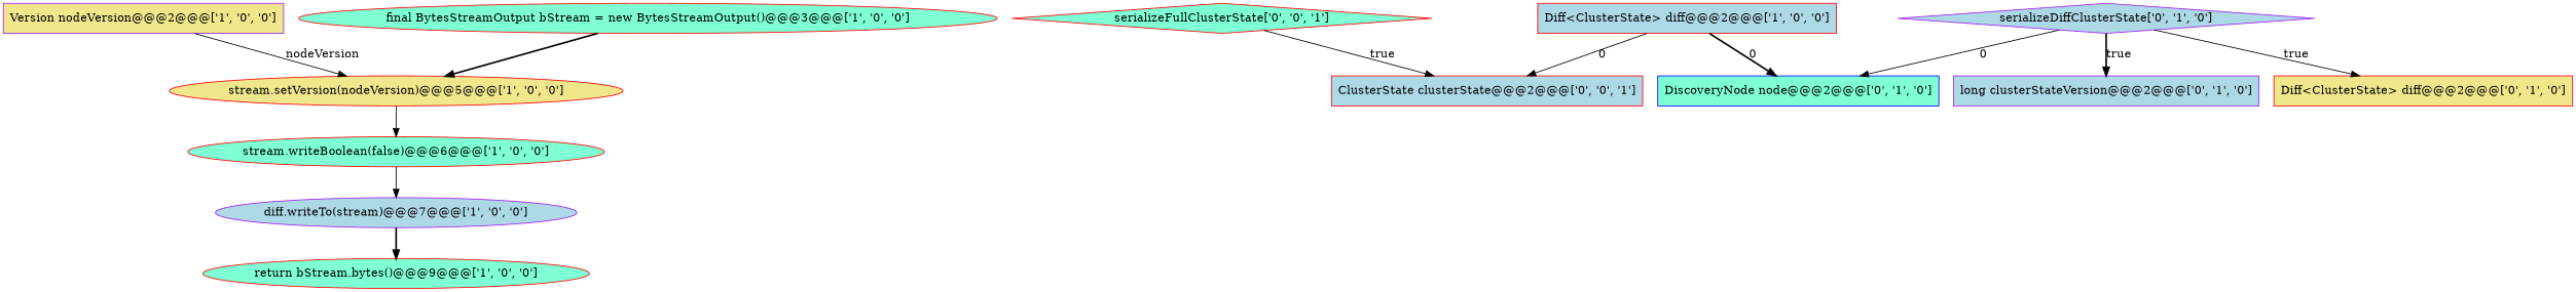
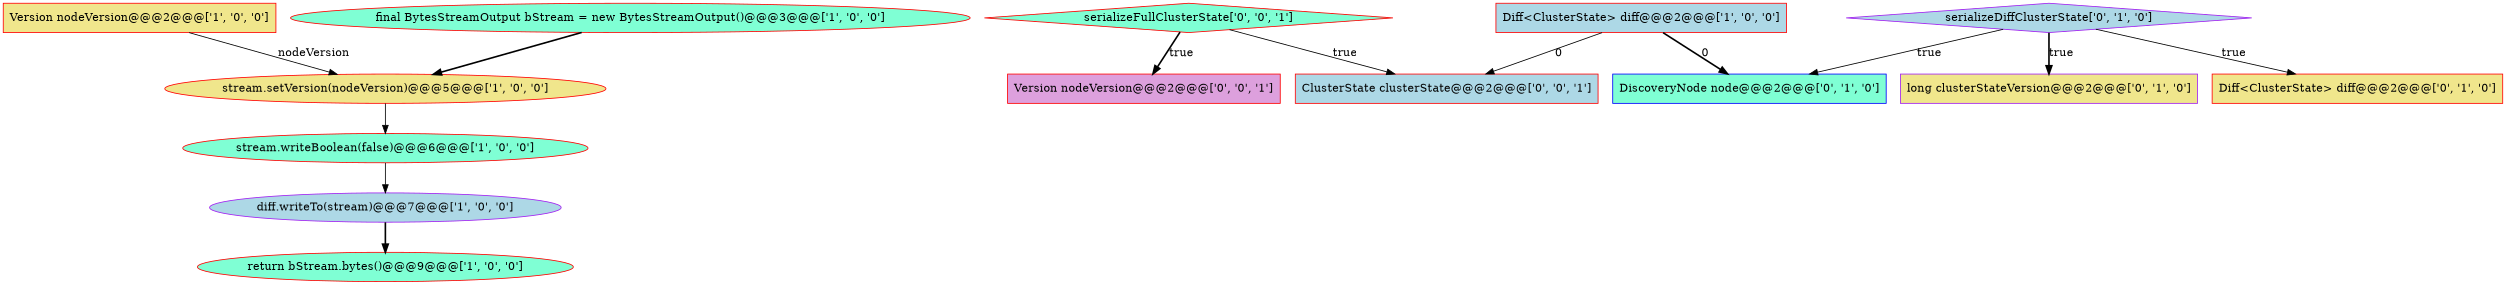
  digraph {
    node [color=red fillcolor=aquamarine shape=box style=filled]
    edge [style=solid]
-   n1 [color=purple fillcolor=khaki label="Version nodeVersion@@@2@@@['1', '0', '0']"]
+   n1 [fillcolor=khaki label="Version nodeVersion@@@2@@@['1', '0', '0']"]
    n2 [fillcolor=khaki label="stream.setVersion(nodeVersion)@@@5@@@['1', '0', '0']" shape=ellipse]
    n3 [label="stream.writeBoolean(false)@@@6@@@['1', '0', '0']" shape=ellipse]
    n4 [label="return bStream.bytes()@@@9@@@['1', '0', '0']" shape=ellipse]
    n5 [color=purple fillcolor=lightblue label="diff.writeTo(stream)@@@7@@@['1', '0', '0']" shape=ellipse]
    n6 [label="serializeFullClusterState['0', '0', '1']" shape=diamond]
    n7 [fillcolor=lightblue label="ClusterState clusterState@@@2@@@['0', '0', '1']"]
+   n8 [fillcolor=plum label="Version nodeVersion@@@2@@@['0', '0', '1']"]
    n9 [label="final BytesStreamOutput bStream = new BytesStreamOutput()@@@3@@@['1', '0', '0']" shape=ellipse]
    n10 [fillcolor=khaki label="Diff<ClusterState> diff@@@2@@@['0', '1', '0']"]
    n11 [color=purple fillcolor=lightblue label="serializeDiffClusterState['0', '1', '0']" shape=diamond]
-   n12 [color=purple fillcolor=lightblue label="long clusterStateVersion@@@2@@@['0', '1', '0']"]
+   n12 [color=purple fillcolor=khaki label="long clusterStateVersion@@@2@@@['0', '1', '0']"]
    n13 [color=blue label="DiscoveryNode node@@@2@@@['0', '1', '0']"]
    n14 [fillcolor=lightblue label="Diff<ClusterState> diff@@@2@@@['1', '0', '0']"]
    n1 -> n2 [label=nodeVersion]
    n2 -> n3
    n3 -> n5
    n5 -> n4 [style=bold]
    n6 -> n7 [label=true]
+   n6 -> n8 [label=true style=bold]
    n9 -> n2 [style=bold]
    n11 -> n10 [label=true]
    n11 -> n12 [label=true style=bold]
-   n11 -> n13 [label=0]
+   n11 -> n13 [label=true]
    n14 -> n7 [label=0]
    n14 -> n13 [label=0 style=bold]
  }
